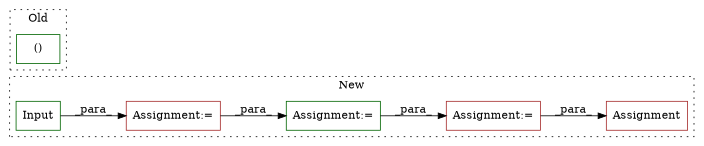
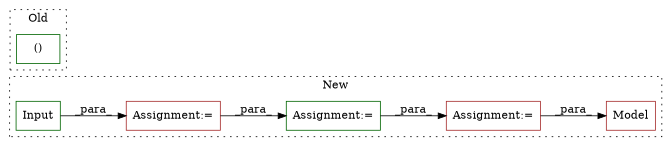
  digraph {
    rankdir=LR
    node [a=7 l=1 shape=box color=brown]
-   n1 [a=32 l="6,1" label=Assignment s="13545,13561"]
+   n1 [a=32 l="6,1" label=Model s="13545,13561"]
    n2 [a=32 l="11,2" label=Input s="13410,13454" color=darkgreen]
    n3 [label="Assignment:=" s=13491]
    n4 [label="Assignment:=" s=13409]
    n5 [label="Assignment:=" s=13468 color=darkgreen]
    n6 [a=106 l=25 label="()" s=13985 color=darkgreen]
    subgraph cluster_1 {
      label=New
      style=dotted
      n1
      n2
      n3
      n4
      n5
    }
    subgraph cluster_2 {
      label=Old
      style=dotted
      n6
    }
    n2 -> n4 [label=_para_]
    n3 -> n1 [label=_para_]
    n4 -> n5 [label=_para_]
    n5 -> n3 [label=_para_]
  }
